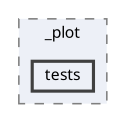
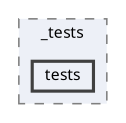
  digraph {
    compound=true
    fontname="Noto Sans"
    n1 [color=grey25 fillcolor="#edf0f7" fontname="Noto Sans" fontsize=10 height=0.2 label=tests shape=box style="filled,bold" width=0.4]
    subgraph cluster_1 {
      bgcolor="#edf0f7"
      fontsize=10
-     label=_plot
+     label=_tests
      pencolor=grey50
      style="filled,dashed"
      n1
    }
  }
